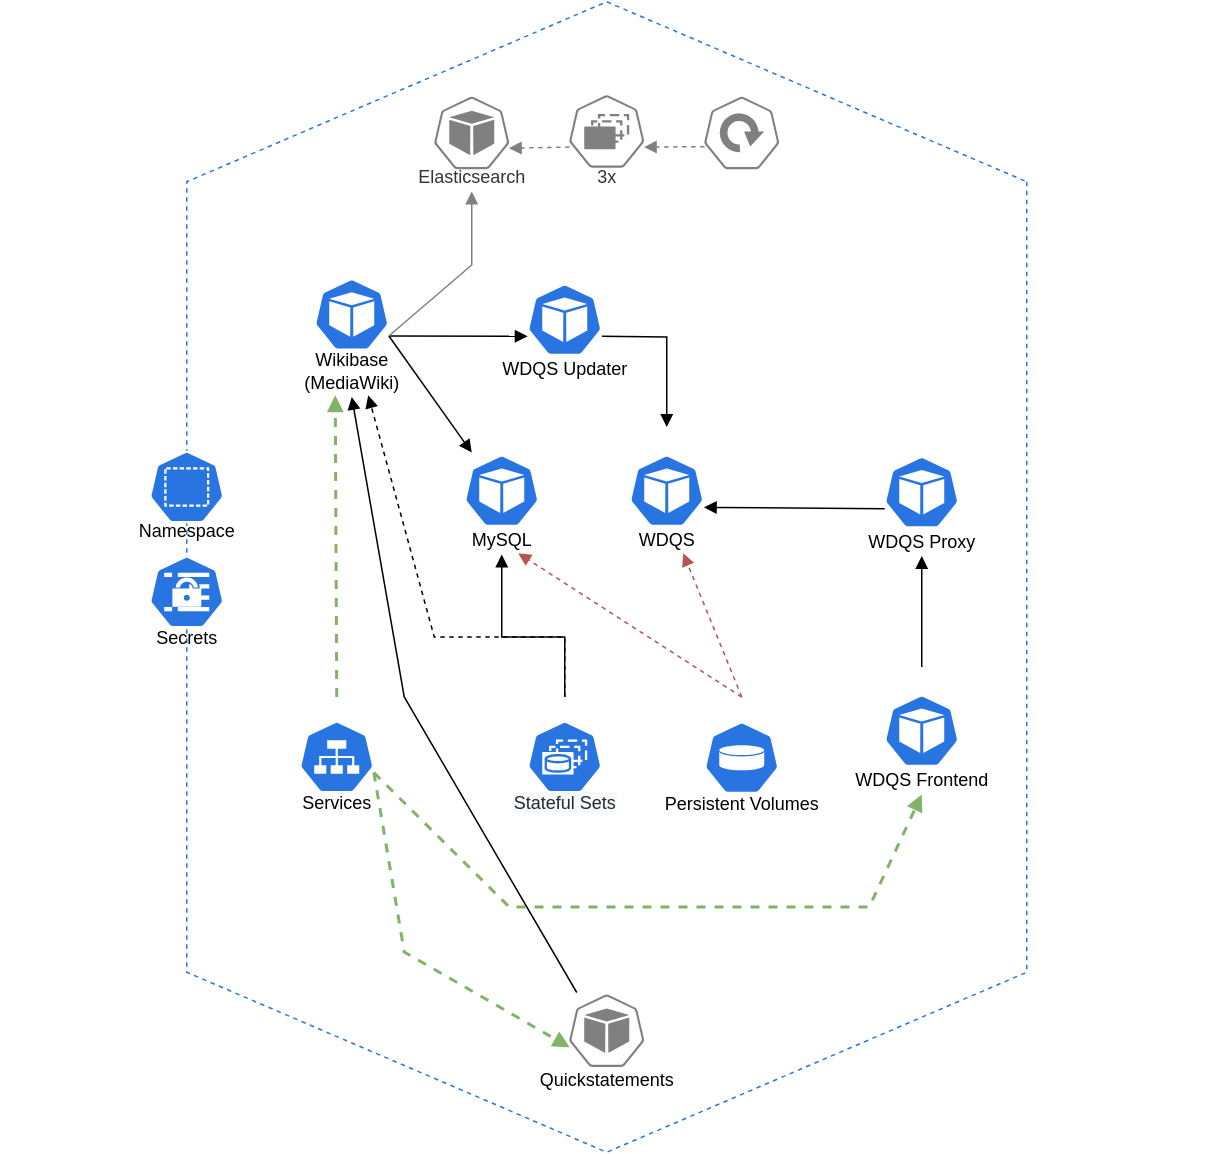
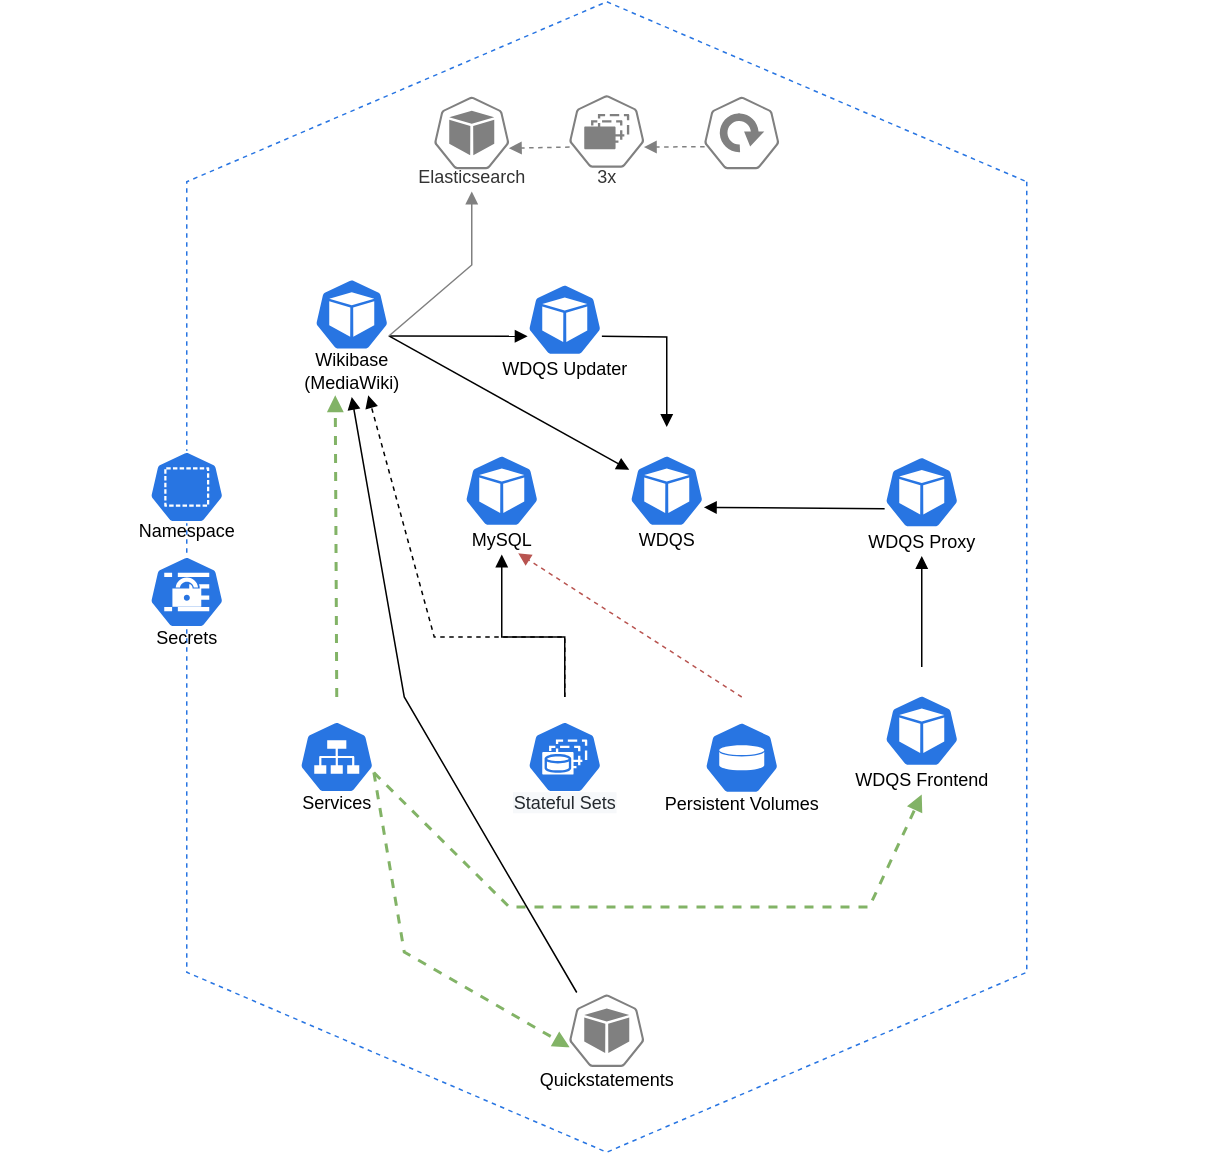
  <mxCell id="0" />
  <mxCell id="1" parent="0" />
  <mxCell id="2" value="" style="shape=hexagon;perimeter=hexagonPerimeter2;whiteSpace=wrap;html=1;fixedSize=1;strokeWidth=1;size=120;rotation=90;strokeColor=#2875E2;dashed=1;" parent="1" vertex="1"><mxGeometry x="20.5" y="77" width="767" height="560" as="geometry" /></mxCell>
- <mxCell id="3" style="edgeStyle=none;rounded=0;orthogonalLoop=1;jettySize=auto;html=1;exitX=0.995;exitY=0.63;exitDx=0;exitDy=0;exitPerimeter=0;entryX=0.1;entryY=0.2;entryDx=0;entryDy=0;entryPerimeter=0;endArrow=block;endFill=1;" parent="1" source="6" target="7" edge="1"><mxGeometry relative="1" as="geometry" /></mxCell>
+ <mxCell id="3" style="edgeStyle=none;rounded=0;orthogonalLoop=1;jettySize=auto;html=1;exitX=0.995;exitY=0.63;exitDx=0;exitDy=0;exitPerimeter=0;endArrow=block;endFill=1;" parent="1" source="6" target="8" edge="1"><mxGeometry relative="1" as="geometry" /></mxCell>
  <mxCell id="4" style="edgeStyle=none;rounded=0;orthogonalLoop=1;jettySize=auto;html=1;exitX=0.995;exitY=0.63;exitDx=0;exitDy=0;exitPerimeter=0;entryX=0.005;entryY=0.63;entryDx=0;entryDy=0;entryPerimeter=0;endArrow=block;endFill=1;" parent="1" source="6" target="10" edge="1"><mxGeometry relative="1" as="geometry" /></mxCell>
  <mxCell id="5" style="edgeStyle=none;rounded=0;orthogonalLoop=1;jettySize=auto;html=1;entryX=0.5;entryY=1;entryDx=0;entryDy=0;entryPerimeter=0;endArrow=block;endFill=1;strokeWidth=1;exitX=0.995;exitY=0.63;exitDx=0;exitDy=0;exitPerimeter=0;fillColor=#f5f5f5;strokeColor=#808080;" parent="1" source="6" target="24" edge="1"><mxGeometry relative="1" as="geometry"><Array as="points"><mxPoint x="314" y="149" /></Array></mxGeometry></mxCell>
  <mxCell id="6" value="Wikibase&lt;br&gt;(MediaWiki)" style="html=1;dashed=0;whitespace=wrap;fillColor=#2875E2;strokeColor=#ffffff;points=[[0.005,0.63,0],[0.1,0.2,0],[0.9,0.2,0],[0.5,0,0],[0.995,0.63,0],[0.72,0.99,0],[0.5,1,0],[0.28,0.99,0]];shape=mxgraph.kubernetes.icon;prIcon=pod;verticalAlign=bottom;" parent="1" vertex="1"><mxGeometry x="209" y="127" width="50" height="110" as="geometry" /></mxCell>
  <mxCell id="7" value="MySQL" style="html=1;dashed=0;whitespace=wrap;fillColor=#2875E2;strokeColor=#ffffff;points=[[0.005,0.63,0],[0.1,0.2,0],[0.9,0.2,0],[0.5,0,0],[0.995,0.63,0],[0.72,0.99,0],[0.5,1,0],[0.28,0.99,0]];shape=mxgraph.kubernetes.icon;prIcon=pod;verticalAlign=bottom;" parent="1" vertex="1"><mxGeometry x="309" y="257" width="50" height="85" as="geometry" /></mxCell>
  <mxCell id="8" value="WDQS" style="html=1;dashed=0;whitespace=wrap;fillColor=#2875E2;strokeColor=#ffffff;points=[[0.005,0.63,0],[0.1,0.2,0],[0.9,0.2,0],[0.5,0,0],[0.995,0.63,0],[0.72,0.99,0],[0.5,1,0],[0.28,0.99,0]];shape=mxgraph.kubernetes.icon;prIcon=pod;verticalAlign=bottom;" parent="1" vertex="1"><mxGeometry x="419" y="257" width="50" height="85" as="geometry" /></mxCell>
  <mxCell id="9" style="edgeStyle=none;rounded=0;orthogonalLoop=1;jettySize=auto;html=1;exitX=0.995;exitY=0.63;exitDx=0;exitDy=0;exitPerimeter=0;entryX=0.5;entryY=0;entryDx=0;entryDy=0;entryPerimeter=0;endArrow=block;endFill=1;" parent="1" source="10" target="8" edge="1"><mxGeometry relative="1" as="geometry"><Array as="points"><mxPoint x="444" y="197" /></Array></mxGeometry></mxCell>
  <mxCell id="10" value="WDQS Updater" style="html=1;dashed=0;whitespace=wrap;fillColor=#2875E2;strokeColor=#ffffff;points=[[0.005,0.63,0],[0.1,0.2,0],[0.9,0.2,0],[0.5,0,0],[0.995,0.63,0],[0.72,0.99,0],[0.5,1,0],[0.28,0.99,0]];shape=mxgraph.kubernetes.icon;prIcon=pod;verticalAlign=bottom;" parent="1" vertex="1"><mxGeometry x="351" y="143" width="50" height="85" as="geometry" /></mxCell>
  <mxCell id="11" style="edgeStyle=none;rounded=0;orthogonalLoop=1;jettySize=auto;html=1;entryX=0.5;entryY=1;entryDx=0;entryDy=0;entryPerimeter=0;endArrow=block;endFill=1;dashed=0;" parent="1" source="13" target="7" edge="1"><mxGeometry relative="1" as="geometry"><Array as="points"><mxPoint x="376" y="397" /><mxPoint x="334" y="397" /></Array></mxGeometry></mxCell>
  <mxCell id="12" style="edgeStyle=none;rounded=0;orthogonalLoop=1;jettySize=auto;html=1;exitX=0.5;exitY=0;exitDx=0;exitDy=0;exitPerimeter=0;entryX=0.72;entryY=0.99;entryDx=0;entryDy=0;entryPerimeter=0;endArrow=block;endFill=1;dashed=1;" parent="1" source="13" target="6" edge="1"><mxGeometry relative="1" as="geometry"><Array as="points"><mxPoint x="376" y="397" /><mxPoint x="289" y="397" /></Array></mxGeometry></mxCell>
  <mxCell id="13" value="&lt;span style=&quot;color: rgb(36 , 41 , 46) ; background-color: rgb(246 , 248 , 250)&quot;&gt;&lt;font style=&quot;font-size: 12px&quot;&gt;Stateful Sets&lt;br&gt;&lt;/font&gt;&lt;/span&gt;" style="html=1;dashed=0;whitespace=wrap;fillColor=#2875E2;strokeColor=#ffffff;points=[[0.005,0.63,0],[0.1,0.2,0],[0.9,0.2,0],[0.5,0,0],[0.995,0.63,0],[0.72,0.99,0],[0.5,1,0],[0.28,0.99,0]];shape=mxgraph.kubernetes.icon;prIcon=sts;align=center;verticalAlign=bottom;" parent="1" vertex="1"><mxGeometry x="351" y="437" width="50" height="80" as="geometry" /></mxCell>
  <mxCell id="14" style="edgeStyle=none;rounded=0;orthogonalLoop=1;jettySize=auto;html=1;exitX=0.5;exitY=0;exitDx=0;exitDy=0;exitPerimeter=0;dashed=1;endArrow=block;endFill=1;entryX=0.28;entryY=0.99;entryDx=0;entryDy=0;entryPerimeter=0;fillColor=#d5e8d4;strokeColor=#82b366;strokeWidth=2;" parent="1" source="17" target="6" edge="1"><mxGeometry relative="1" as="geometry" /></mxCell>
  <mxCell id="15" style="edgeStyle=none;rounded=0;orthogonalLoop=1;jettySize=auto;html=1;exitX=0.995;exitY=0.63;exitDx=0;exitDy=0;exitPerimeter=0;entryX=0.5;entryY=1;entryDx=0;entryDy=0;entryPerimeter=0;dashed=1;endArrow=block;endFill=1;fillColor=#d5e8d4;strokeColor=#82b366;strokeWidth=2;" parent="1" source="17" target="22" edge="1"><mxGeometry relative="1" as="geometry"><Array as="points"><mxPoint x="339" y="577" /><mxPoint x="579" y="577" /></Array></mxGeometry></mxCell>
  <mxCell id="16" style="rounded=0;orthogonalLoop=1;jettySize=auto;html=1;exitX=0.995;exitY=0.63;exitDx=0;exitDy=0;exitPerimeter=0;entryX=0.005;entryY=0.63;entryDx=0;entryDy=0;entryPerimeter=0;endArrow=block;endFill=1;dashed=1;fillColor=#d5e8d4;strokeColor=#82b366;strokeWidth=2;" parent="1" source="17" target="33" edge="1"><mxGeometry relative="1" as="geometry"><Array as="points"><mxPoint x="269" y="607" /></Array></mxGeometry></mxCell>
  <mxCell id="17" value="Services" style="html=1;dashed=0;whitespace=wrap;fillColor=#2875E2;strokeColor=#ffffff;points=[[0.005,0.63,0],[0.1,0.2,0],[0.9,0.2,0],[0.5,0,0],[0.995,0.63,0],[0.72,0.99,0],[0.5,1,0],[0.28,0.99,0]];shape=mxgraph.kubernetes.icon;prIcon=svc;align=center;verticalAlign=bottom;" parent="1" vertex="1"><mxGeometry x="199" y="437" width="50" height="80" as="geometry" /></mxCell>
- <mxCell id="18" style="edgeStyle=none;rounded=0;orthogonalLoop=1;jettySize=auto;html=1;exitX=0.5;exitY=0;exitDx=0;exitDy=0;exitPerimeter=0;entryX=0.72;entryY=0.99;entryDx=0;entryDy=0;entryPerimeter=0;dashed=1;endArrow=block;endFill=1;fillColor=#f8cecc;strokeColor=#b85450;" parent="1" source="19" target="8" edge="1"><mxGeometry relative="1" as="geometry" /></mxCell>
  <mxCell id="19" value="Persistent Volumes" style="html=1;dashed=0;whitespace=wrap;fillColor=#2875E2;strokeColor=#ffffff;points=[[0.005,0.63,0],[0.1,0.2,0],[0.9,0.2,0],[0.5,0,0],[0.995,0.63,0],[0.72,0.99,0],[0.5,1,0],[0.28,0.99,0]];shape=mxgraph.kubernetes.icon;prIcon=pv;align=center;verticalAlign=bottom;" parent="1" vertex="1"><mxGeometry x="469" y="437" width="50" height="81" as="geometry" /></mxCell>
  <mxCell id="20" style="edgeStyle=none;rounded=0;orthogonalLoop=1;jettySize=auto;html=1;exitX=0.005;exitY=0.63;exitDx=0;exitDy=0;exitPerimeter=0;entryX=0.995;entryY=0.63;entryDx=0;entryDy=0;entryPerimeter=0;endArrow=block;endFill=1;" parent="1" source="30" target="8" edge="1"><mxGeometry relative="1" as="geometry" /></mxCell>
  <mxCell id="21" style="edgeStyle=orthogonalEdgeStyle;rounded=0;orthogonalLoop=1;jettySize=auto;html=1;exitX=0.5;exitY=0;exitDx=0;exitDy=0;exitPerimeter=0;entryX=0.5;entryY=1;entryDx=0;entryDy=0;entryPerimeter=0;endArrow=block;endFill=1;" parent="1" source="22" target="30" edge="1"><mxGeometry relative="1" as="geometry" /></mxCell>
  <mxCell id="22" value="WDQS Frontend" style="html=1;dashed=0;whitespace=wrap;fillColor=#2875E2;strokeColor=#ffffff;points=[[0.005,0.63,0],[0.1,0.2,0],[0.9,0.2,0],[0.5,0,0],[0.995,0.63,0],[0.72,0.99,0],[0.5,1,0],[0.28,0.99,0]];shape=mxgraph.kubernetes.icon;prIcon=pod;verticalAlign=bottom;" parent="1" vertex="1"><mxGeometry x="589" y="417" width="50" height="85" as="geometry" /></mxCell>
  <mxCell id="23" value="Namespace" style="html=1;dashed=0;whitespace=wrap;fillColor=#2875E2;strokeColor=#ffffff;points=[[0.005,0.63,0],[0.1,0.2,0],[0.9,0.2,0],[0.5,0,0],[0.995,0.63,0],[0.72,0.99,0],[0.5,1,0],[0.28,0.99,0]];shape=mxgraph.kubernetes.icon;prIcon=ns;align=center;verticalAlign=bottom;" parent="1" vertex="1"><mxGeometry x="99" y="258" width="50" height="78" as="geometry" /></mxCell>
  <mxCell id="24" value="Elasticsearch" style="html=1;dashed=0;whitespace=wrap;points=[[0.005,0.63,0],[0.1,0.2,0],[0.9,0.2,0],[0.5,0,0],[0.995,0.63,0],[0.72,0.99,0],[0.5,1,0],[0.28,0.99,0]];shape=mxgraph.kubernetes.icon;prIcon=pod;align=center;verticalAlign=bottom;fontColor=#333333;strokeColor=#808080;fillColor=none;" parent="1" vertex="1"><mxGeometry x="289" y="22" width="50" height="78" as="geometry" /></mxCell>
  <mxCell id="25" style="edgeStyle=none;rounded=0;orthogonalLoop=1;jettySize=auto;html=1;exitX=0.005;exitY=0.63;exitDx=0;exitDy=0;exitPerimeter=0;entryX=0.995;entryY=0.63;entryDx=0;entryDy=0;entryPerimeter=0;endArrow=block;endFill=1;strokeWidth=1;strokeColor=#808080;dashed=1;" parent="1" source="26" target="24" edge="1"><mxGeometry relative="1" as="geometry" /></mxCell>
  <mxCell id="26" value="3x" style="html=1;dashed=0;whitespace=wrap;points=[[0.005,0.63,0],[0.1,0.2,0],[0.9,0.2,0],[0.5,0,0],[0.995,0.63,0],[0.72,0.99,0],[0.5,1,0],[0.28,0.99,0]];shape=mxgraph.kubernetes.icon;prIcon=rs;align=center;verticalAlign=bottom;fontColor=#333333;strokeColor=#808080;fillColor=none;" parent="1" vertex="1"><mxGeometry x="379" y="20" width="50" height="80" as="geometry" /></mxCell>
  <mxCell id="27" style="edgeStyle=none;rounded=0;orthogonalLoop=1;jettySize=auto;html=1;exitX=0.005;exitY=0.63;exitDx=0;exitDy=0;exitPerimeter=0;entryX=0.995;entryY=0.63;entryDx=0;entryDy=0;entryPerimeter=0;endArrow=block;endFill=1;strokeWidth=1;strokeColor=#808080;dashed=1;" parent="1" source="28" target="26" edge="1"><mxGeometry relative="1" as="geometry" /></mxCell>
  <mxCell id="28" value="" style="html=1;dashed=0;whitespace=wrap;points=[[0.005,0.63,0],[0.1,0.2,0],[0.9,0.2,0],[0.5,0,0],[0.995,0.63,0],[0.72,0.99,0],[0.5,1,0],[0.28,0.99,0]];shape=mxgraph.kubernetes.icon;prIcon=deploy;align=center;verticalAlign=bottom;fontColor=#333333;strokeColor=#808080;fillColor=none;" parent="1" vertex="1"><mxGeometry x="469" y="26" width="50" height="70" as="geometry" /></mxCell>
  <mxCell id="29" value="Secrets" style="html=1;dashed=0;whitespace=wrap;fillColor=#2875E2;strokeColor=#ffffff;points=[[0.005,0.63,0],[0.1,0.2,0],[0.9,0.2,0],[0.5,0,0],[0.995,0.63,0],[0.72,0.99,0],[0.5,1,0],[0.28,0.99,0]];shape=mxgraph.kubernetes.icon;prIcon=secret;verticalAlign=bottom;" parent="1" vertex="1"><mxGeometry x="99" y="327" width="50" height="80" as="geometry" /></mxCell>
  <mxCell id="30" value="WDQS Proxy" style="html=1;dashed=0;whitespace=wrap;fillColor=#2875E2;strokeColor=#ffffff;points=[[0.005,0.63,0],[0.1,0.2,0],[0.9,0.2,0],[0.5,0,0],[0.995,0.63,0],[0.72,0.99,0],[0.5,1,0],[0.28,0.99,0]];shape=mxgraph.kubernetes.icon;prIcon=pod;verticalAlign=bottom;" parent="1" vertex="1"><mxGeometry x="589" y="258" width="50" height="85" as="geometry" /></mxCell>
  <mxCell id="31" style="edgeStyle=none;rounded=0;orthogonalLoop=1;jettySize=auto;html=1;dashed=1;endArrow=block;endFill=1;fillColor=#f8cecc;strokeColor=#b85450;exitX=0.5;exitY=0;exitDx=0;exitDy=0;exitPerimeter=0;entryX=0.72;entryY=0.99;entryDx=0;entryDy=0;entryPerimeter=0;" parent="1" source="19" target="7" edge="1"><mxGeometry relative="1" as="geometry"><mxPoint x="494" y="437" as="sourcePoint" /><mxPoint x="399" y="377" as="targetPoint" /></mxGeometry></mxCell>
  <mxCell id="32" style="edgeStyle=none;rounded=0;orthogonalLoop=1;jettySize=auto;html=1;exitX=0.1;exitY=0.2;exitDx=0;exitDy=0;exitPerimeter=0;entryX=0.5;entryY=1;entryDx=0;entryDy=0;entryPerimeter=0;endArrow=block;endFill=1;" parent="1" source="33" target="6" edge="1"><mxGeometry relative="1" as="geometry"><Array as="points"><mxPoint x="269" y="437" /></Array></mxGeometry></mxCell>
  <mxCell id="33" value="Quickstatements" style="html=1;dashed=0;whitespace=wrap;points=[[0.005,0.63,0],[0.1,0.2,0],[0.9,0.2,0],[0.5,0,0],[0.995,0.63,0],[0.72,0.99,0],[0.5,1,0],[0.28,0.99,0]];shape=mxgraph.kubernetes.icon;prIcon=pod;verticalAlign=bottom;strokeColor=#808080;fillColor=#FFFFFF;" parent="1" vertex="1"><mxGeometry x="379" y="617" width="50" height="85" as="geometry" /></mxCell>
